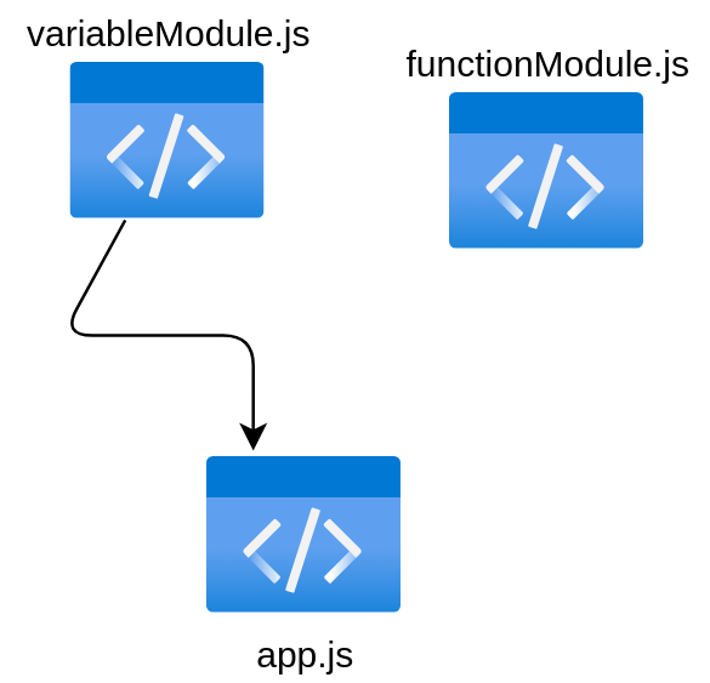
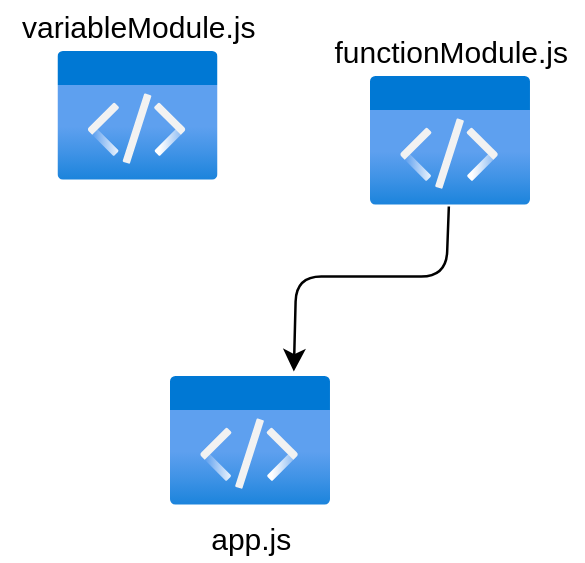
  <mxCell id="0" />
  <mxCell id="1" parent="0" />
- <mxCell id="2" style="edgeStyle=none;html=1;entryX=0.234;entryY=-0.038;entryDx=0;entryDy=0;entryPerimeter=0;" edge="1" parent="1" source="3" target="6"><mxGeometry relative="1" as="geometry"><mxPoint x="88" y="230" as="targetPoint" /><Array as="points"><mxPoint x="20" y="110" /><mxPoint x="83" y="110" /></Array></mxGeometry></mxCell>
  <mxCell id="3" value="variableModule.js" style="aspect=fixed;html=1;points=[];align=center;image;fontSize=12;image=img/lib/azure2/general/Code.svg;labelPosition=center;verticalLabelPosition=top;verticalAlign=bottom;" vertex="1" parent="1"><mxGeometry x="23" y="20" width="64" height="52" as="geometry" /></mxCell>
+ <mxCell id="4" style="edgeStyle=none;html=1;entryX=0.766;entryY=-0.038;entryDx=0;entryDy=0;entryPerimeter=0;" edge="1" parent="1" source="5" target="6"><mxGeometry relative="1" as="geometry"><mxPoint x="88" y="220" as="targetPoint" /><Array as="points"><mxPoint x="178" y="110" /><mxPoint x="118" y="110" /></Array></mxGeometry></mxCell>
  <mxCell id="5" value="functionModule.js" style="aspect=fixed;html=1;points=[];align=center;image;fontSize=12;image=img/lib/azure2/general/Code.svg;labelPosition=center;verticalLabelPosition=top;verticalAlign=bottom;" vertex="1" parent="1"><mxGeometry x="148" y="30" width="64" height="52" as="geometry" /></mxCell>
  <mxCell id="6" value="app.js" style="aspect=fixed;html=1;points=[];align=center;image;fontSize=12;image=img/lib/azure2/general/Code.svg;" vertex="1" parent="1"><mxGeometry x="68" y="150" width="64" height="52" as="geometry" /></mxCell>
